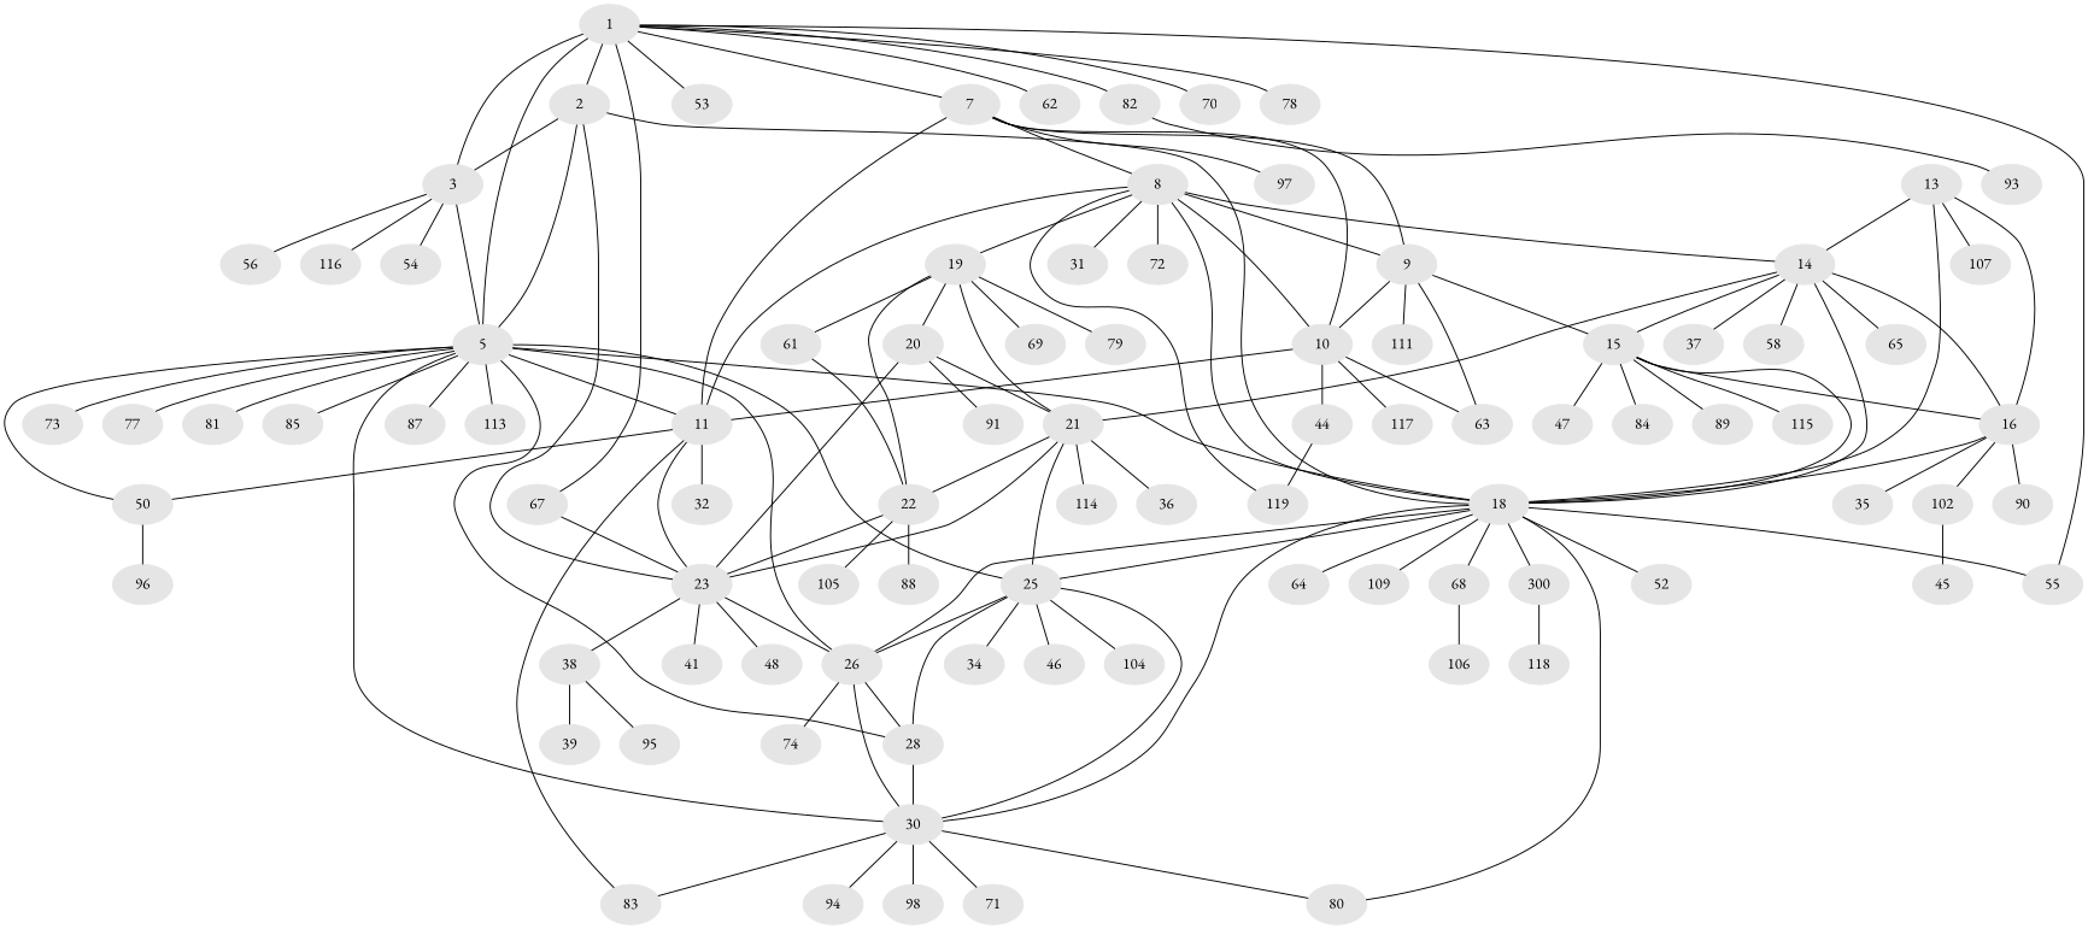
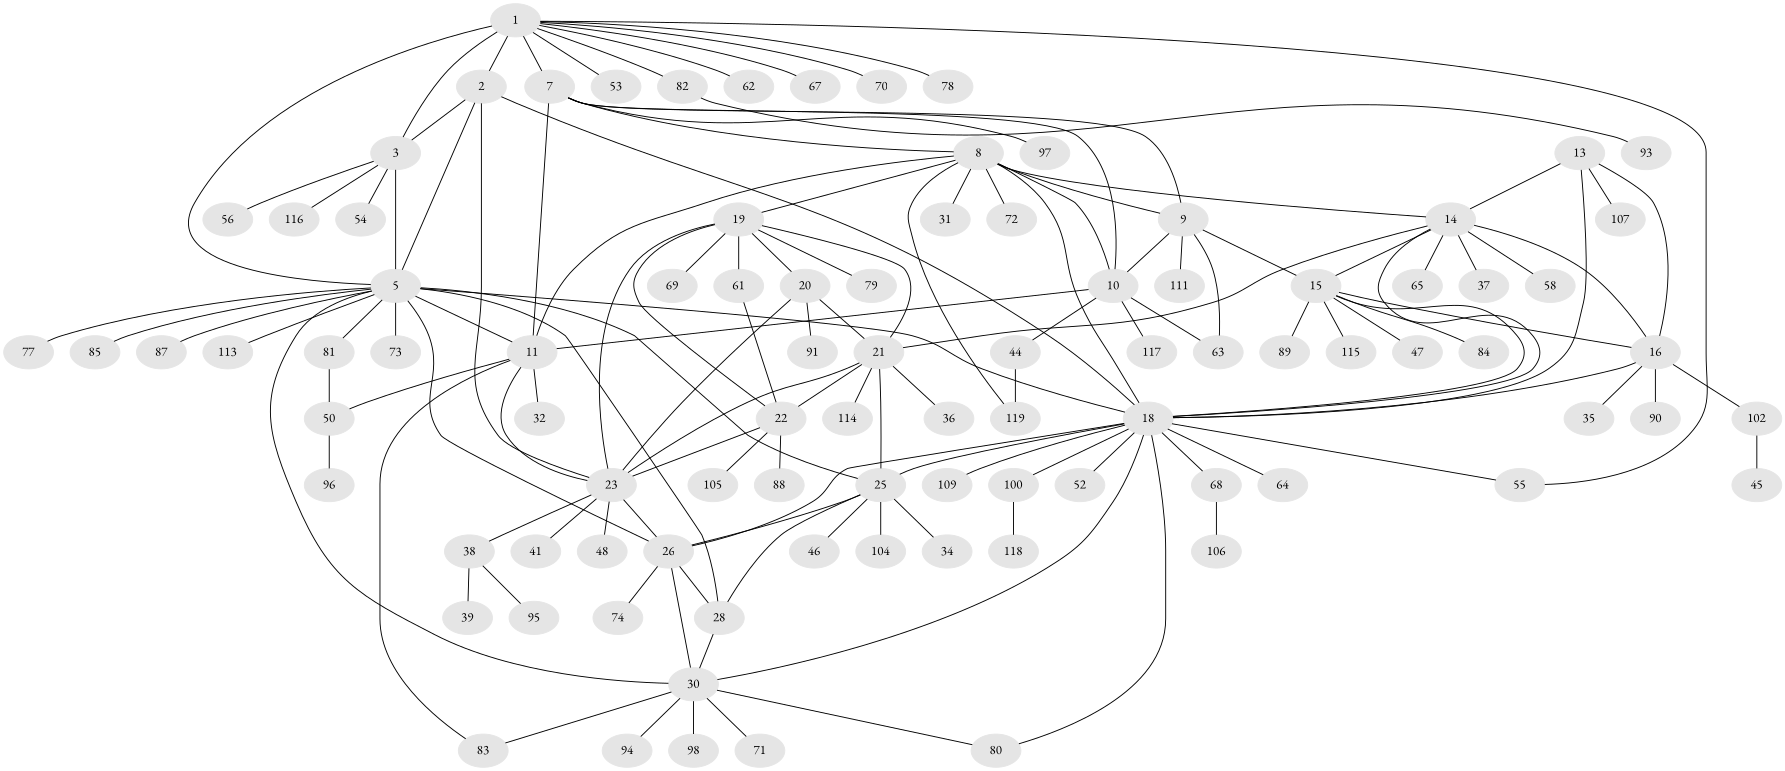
  graph {
    fontname="EB Garamond"
    node [color=gray90 fontname="EB Garamond" style=filled]
    edge [fontname="EB Garamond"]
    1 [super="+4"]
    2 [super="+75"]
    3 [super="+6"]
    5 [super="+29"]
    7 [super="+120"]
    53
    55
    62
    67
    70
    78
    82
    18 [super="+27"]
    23 [super="+24"]
    54
    56
    116
    11 [super="+110"]
    25 [super="+42"]
    26 [super="+66"]
    28
    30 [super="+76"]
    50
    73
    77
    81
    85
    87
    113
    8 [super="+33"]
    9 [super="+12"]
    10 [super="+40"]
    97
    93 [super="+108"]
    52
    64
    68
-   100 [label=300]
+   100
    109 [super="+112"]
    80
    38 [super="+99"]
    41
    48
    32
    83
    34
    46
    104
    74
    71
    94
    98
    96
    14 [super="+57"]
    19 [super="+60"]
    31 [super="+101"]
    72 [super="+103"]
    119
    15 [super="+86"]
    111
    63
    44
    117
    16 [super="+17"]
    21
    37
    58
    65
    20 [super="+59"]
    22 [super="+49"]
    61
    69
    79 [super="+92"]
    47
    84
    89
    115
    13 [super="+43"]
    107
    35
    90
    102
    36
    114
    45
    106
    118
    91
    88
    105
    39
    95
    1 -- 2 [weight=2]
    1 -- 3 [weight=4]
    1 -- 5 [weight=2]
    1 -- 7
    1 -- 53
    1 -- 55
    1 -- 62
    1 -- 67
    1 -- 70
    1 -- 78
    1 -- 82
    2 -- 3 [weight=2]
    2 -- 5
    2 -- 18
    2 -- 23
    3 -- 5 [weight=2]
    3 -- 54
    3 -- 56
    3 -- 116
    5 -- 18
    5 -- 11
    5 -- 25
    5 -- 26
    5 -- 28
    5 -- 30
-   5 -- 50
+   81 -- 50
    5 -- 73
    5 -- 77
    5 -- 81
    5 -- 85
    5 -- 87
    5 -- 113
    7 -- 11
    7 -- 8
    7 -- 9 [weight=2]
    7 -- 10
    7 -- 97
    82 -- 93
    18 -- 55
    18 -- 25
    18 -- 26
    18 -- 30
    18 -- 52
    18 -- 64
    18 -- 68
    18 -- 100
    18 -- 109
    18 -- 80
    23 -- 26
    23 -- 38
    23 -- 41
    23 -- 48
    11 -- 23
    11 -- 50
    11 -- 32
    11 -- 83
    25 -- 26
    25 -- 28
-   25 -- 30
    25 -- 34
    25 -- 46
    25 -- 104
    26 -- 28
    26 -- 30
    26 -- 74
    28 -- 30
    30 -- 80
    30 -- 83
    30 -- 71
    30 -- 94
    30 -- 98
    50 -- 96
    8 -- 18
    8 -- 11
    8 -- 9 [weight=2]
    8 -- 10
    8 -- 14
    8 -- 19
    8 -- 31
    8 -- 72
    8 -- 119
    9 -- 10 [weight=2]
    9 -- 15
    9 -- 111
    9 -- 63 [weight=2]
    10 -- 11
    10 -- 63
    10 -- 44
    10 -- 117
    68 -- 106
    100 -- 118
    38 -- 39
    38 -- 95
    14 -- 18
    14 -- 15
    14 -- 16 [weight=2]
    14 -- 21
    14 -- 37
    14 -- 58
    14 -- 65
-   67 -- 23 [weight=2]
+   19 -- 23 [weight=2]
    19 -- 21
    19 -- 20
    19 -- 22
    19 -- 61
    19 -- 69
    19 -- 79
    15 -- 18
    15 -- 16 [weight=2]
    15 -- 47
    15 -- 84
    15 -- 89
    15 -- 115
    44 -- 119
    16 -- 18 [weight=2]
    16 -- 35
    16 -- 90
    16 -- 102
    21 -- 23 [weight=2]
    21 -- 25
    21 -- 22
    21 -- 36
    21 -- 114
    20 -- 23 [weight=2]
    20 -- 21
    20 -- 91
    22 -- 23 [weight=2]
    22 -- 88
    22 -- 105
    61 -- 22
    13 -- 18
    13 -- 14
    13 -- 16 [weight=2]
    13 -- 107
    102 -- 45
  }
